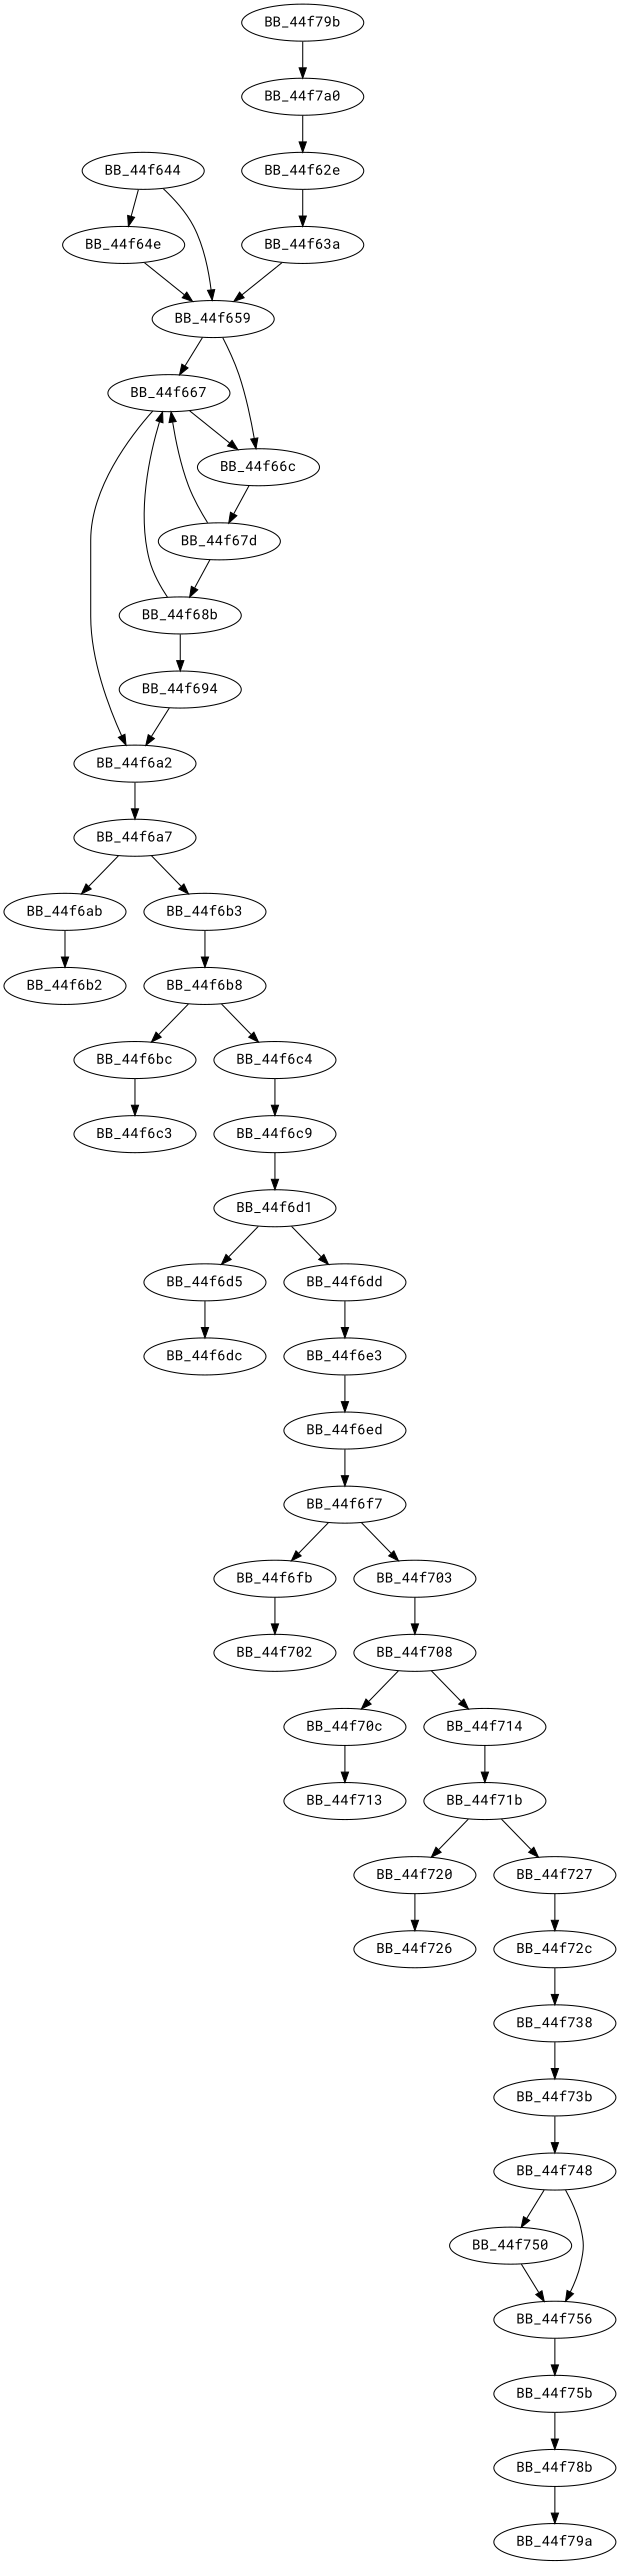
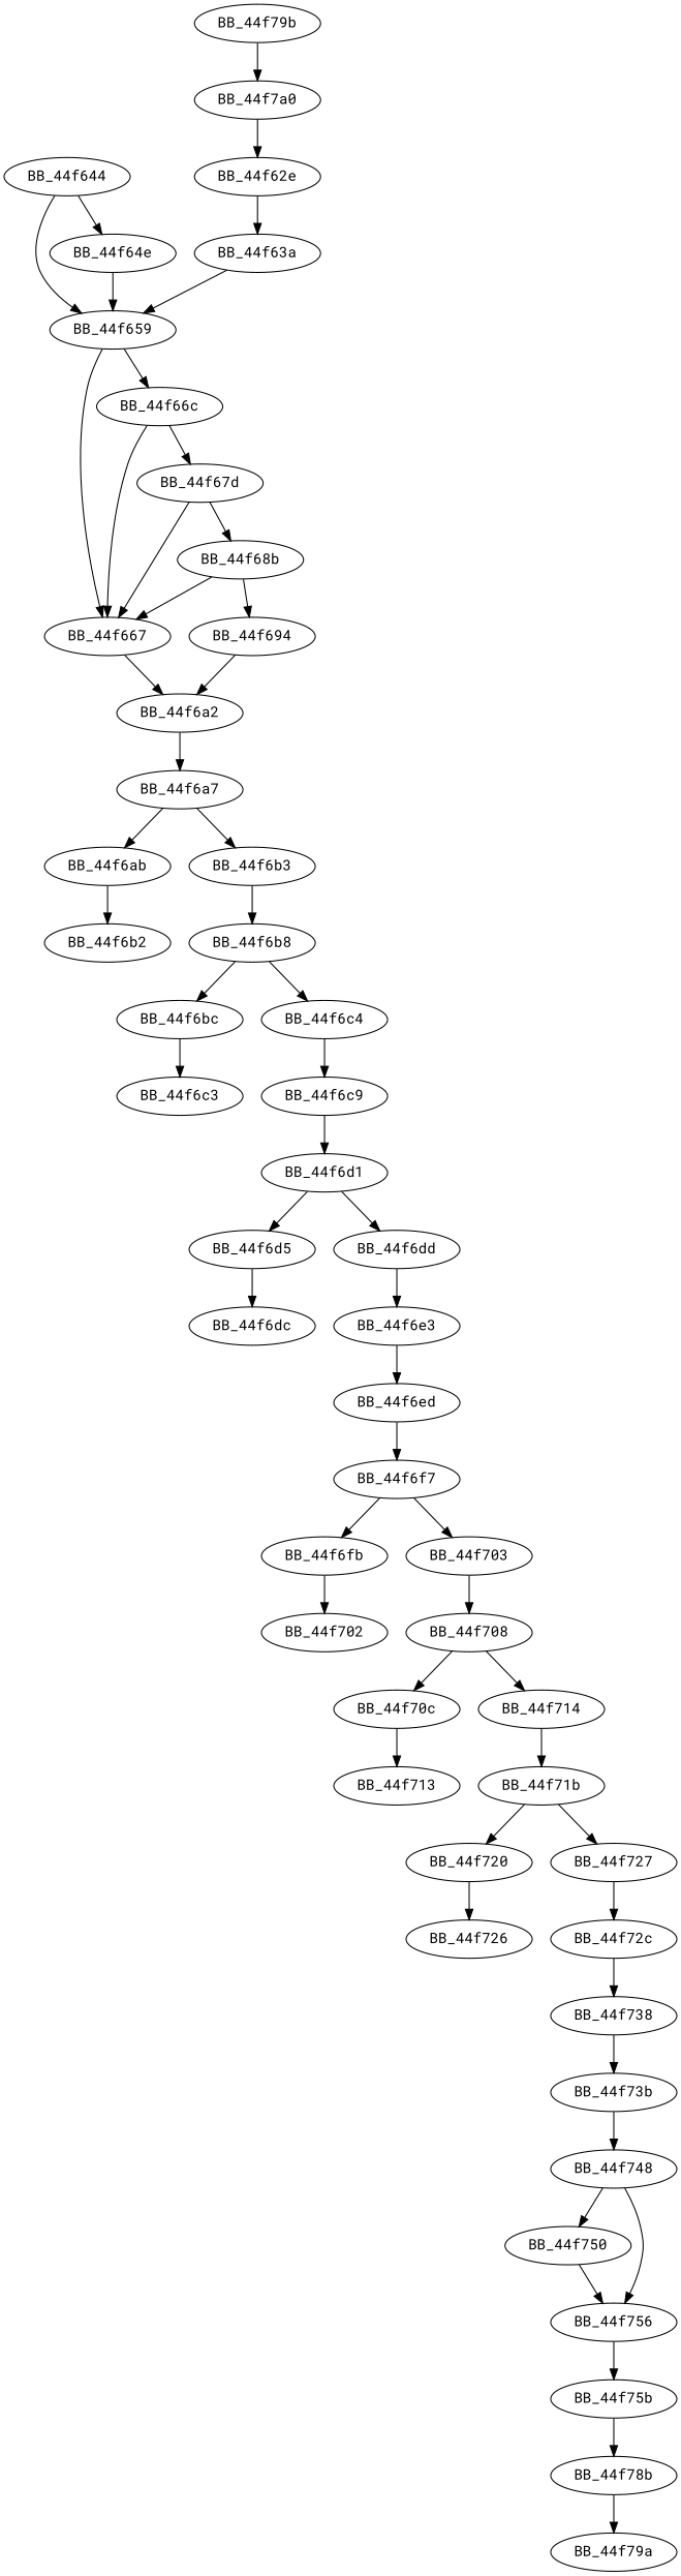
  digraph {
    fontname="Roboto Mono"
    node [fontname="Roboto Mono"]
    edge [fontname="Roboto Mono"]
    BB_44f62e
    BB_44f63a
    BB_44f659
    BB_44f644
    BB_44f64e
    BB_44f667
    BB_44f66c
    BB_44f6a2
    BB_44f67d
    BB_44f6a7
    BB_44f68b
    BB_44f6ab
    BB_44f6b3
    BB_44f694
    BB_44f6b2
    BB_44f6b8
    BB_44f6bc
    BB_44f6c4
    BB_44f6c3
    BB_44f6c9
    BB_44f6d1
    BB_44f6d5
    BB_44f6dd
    BB_44f6dc
    BB_44f6e3
    BB_44f6ed
    BB_44f6f7
    BB_44f6fb
    BB_44f703
    BB_44f702
    BB_44f708
    BB_44f70c
    BB_44f714
    BB_44f713
    BB_44f71b
    BB_44f720
    BB_44f727
    BB_44f726
    BB_44f72c
    BB_44f738
    BB_44f73b
    BB_44f748
    BB_44f750
    BB_44f756
    BB_44f75b
    BB_44f78b
    BB_44f79a
    BB_44f79b
    BB_44f7a0
    BB_44f62e -> BB_44f63a
    BB_44f63a -> BB_44f659
    BB_44f659 -> BB_44f667
    BB_44f659 -> BB_44f66c
    BB_44f644 -> BB_44f659
    BB_44f644 -> BB_44f64e
    BB_44f64e -> BB_44f659
    BB_44f667 -> BB_44f6a2
-   BB_44f667 -> BB_44f66c
+   BB_44f66c -> BB_44f667
    BB_44f66c -> BB_44f67d
    BB_44f6a2 -> BB_44f6a7
    BB_44f67d -> BB_44f667
    BB_44f67d -> BB_44f68b
    BB_44f6a7 -> BB_44f6ab
    BB_44f6a7 -> BB_44f6b3
    BB_44f68b -> BB_44f667
    BB_44f68b -> BB_44f694
    BB_44f6ab -> BB_44f6b2
    BB_44f6b3 -> BB_44f6b8
    BB_44f694 -> BB_44f6a2
    BB_44f6b8 -> BB_44f6bc
    BB_44f6b8 -> BB_44f6c4
    BB_44f6bc -> BB_44f6c3
    BB_44f6c4 -> BB_44f6c9
    BB_44f6c9 -> BB_44f6d1
    BB_44f6d1 -> BB_44f6d5
    BB_44f6d1 -> BB_44f6dd
    BB_44f6d5 -> BB_44f6dc
    BB_44f6dd -> BB_44f6e3
    BB_44f6e3 -> BB_44f6ed
    BB_44f6ed -> BB_44f6f7
    BB_44f6f7 -> BB_44f6fb
    BB_44f6f7 -> BB_44f703
    BB_44f6fb -> BB_44f702
    BB_44f703 -> BB_44f708
    BB_44f708 -> BB_44f70c
    BB_44f708 -> BB_44f714
    BB_44f70c -> BB_44f713
    BB_44f714 -> BB_44f71b
    BB_44f71b -> BB_44f720
    BB_44f71b -> BB_44f727
    BB_44f720 -> BB_44f726
    BB_44f727 -> BB_44f72c
    BB_44f72c -> BB_44f738
    BB_44f738 -> BB_44f73b
    BB_44f73b -> BB_44f748
    BB_44f748 -> BB_44f750
    BB_44f748 -> BB_44f756
    BB_44f750 -> BB_44f756
    BB_44f756 -> BB_44f75b
    BB_44f75b -> BB_44f78b
    BB_44f78b -> BB_44f79a
    BB_44f79b -> BB_44f7a0
    BB_44f7a0 -> BB_44f62e
  }
